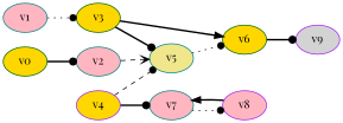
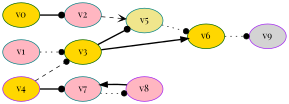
  digraph {
    fontname="Playfair Display"
    rankdir=LR
    node [color=teal fillcolor=gold fontname="Playfair Display" player=0 priority=1 style=filled]
    edge [arrowhead=dot fontname="Playfair Display" style=bold]
    v0 [color=darkgreen priority=0]
    v2 [fillcolor=lightpink]
    v5 [fillcolor=khaki player=1]
    v1 [fillcolor=lightpink player=1 priority=0]
    v3 [color=darkgreen]
    v6 [color=darkgreen]
    v4 [color=purple]
    v7 [fillcolor=lightpink player=1 priority=0]
    v8 [color=purple fillcolor=lightpink priority=0]
    v9 [color=purple fillcolor=lightgrey]
    v0 -> v2
    v2 -> v5 [arrowhead=vee style=dashed]
    v5 -> v6 [style=dotted]
    v1 -> v3 [style=dotted]
    v3 -> v5
    v3 -> v6 [arrowhead=normal]
-   v6 -> v9
-   v4 -> v5 [style=dashed]
+   v6 -> v9 [style=dotted]
+   v4 -> v3 [style=dashed]
    v4 -> v7
    v7 -> v8 [style=dotted]
    v8 -> v7 [arrowhead=normal]
  }
